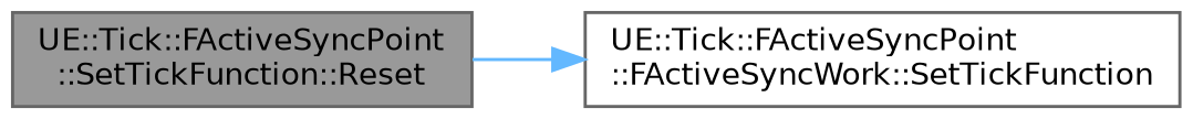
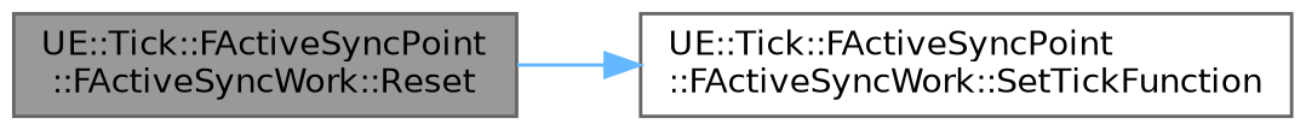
  digraph {
    rankdir=LR
    node [fontname=Helvetica fontsize=10 shape=box style=filled]
-   n1 [color=gray40 fillcolor=grey60 fontcolor=black height=0.2 label="UE::Tick::FActiveSyncPoint\l::SetTickFunction::Reset" width=0.4]
+   n1 [color=gray40 fillcolor=grey60 fontcolor=black height=0.2 label="UE::Tick::FActiveSyncPoint\l::FActiveSyncWork::Reset" width=0.4]
    n2 [color=grey40 fillcolor=white height=0.2 label="UE::Tick::FActiveSyncPoint\l::FActiveSyncWork::SetTickFunction" width=0.4]
    n1 -> n2 [color=steelblue1 fontname=Helvetica fontsize=10 labelfontname=Helvetica labelfontsize=10 style=solid]
  }
